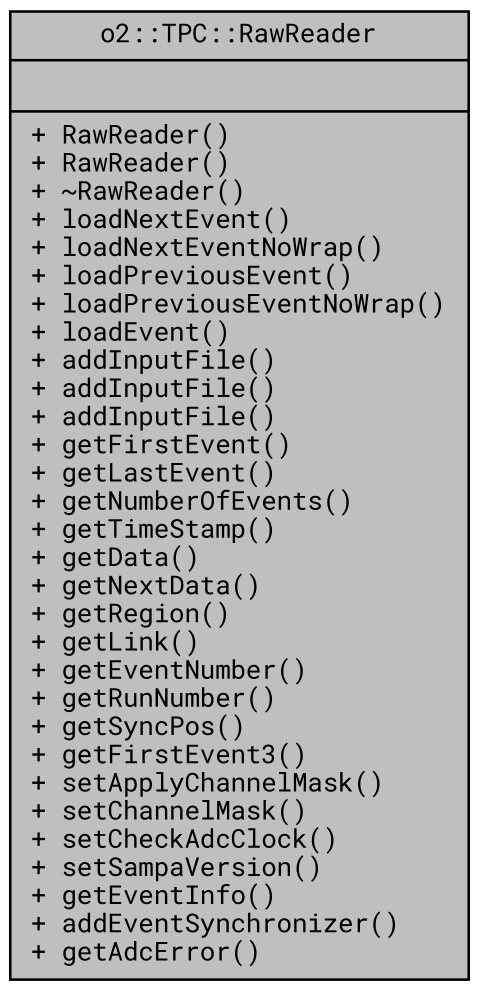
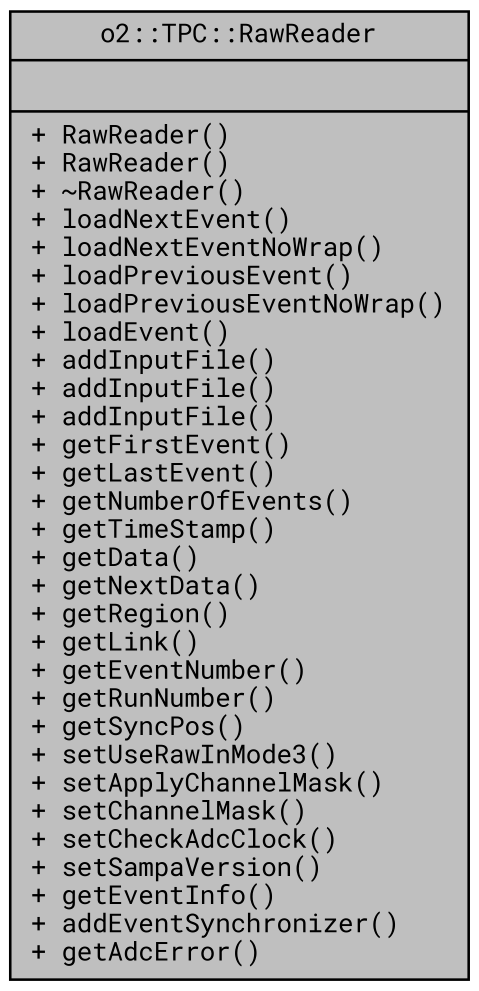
  digraph {
    fontname="Roboto Mono"
-   n1 [color=black fillcolor=grey75 fontcolor=black fontname="Roboto Mono" fontsize=10 height=0.2 label="{o2::TPC::RawReader\n||+ RawReader()\l+ RawReader()\l+ ~RawReader()\l+ loadNextEvent()\l+ loadNextEventNoWrap()\l+ loadPreviousEvent()\l+ loadPreviousEventNoWrap()\l+ loadEvent()\l+ addInputFile()\l+ addInputFile()\l+ addInputFile()\l+ getFirstEvent()\l+ getLastEvent()\l+ getNumberOfEvents()\l+ getTimeStamp()\l+ getData()\l+ getNextData()\l+ getRegion()\l+ getLink()\l+ getEventNumber()\l+ getRunNumber()\l+ getSyncPos()\l+ getFirstEvent3()\l+ setApplyChannelMask()\l+ setChannelMask()\l+ setCheckAdcClock()\l+ setSampaVersion()\l+ getEventInfo()\l+ addEventSynchronizer()\l+ getAdcError()\l}" shape=record style=filled width=0.4]
+   n1 [color=black fillcolor=grey75 fontcolor=black fontname="Roboto Mono" fontsize=10 height=0.2 label="{o2::TPC::RawReader\n||+ RawReader()\l+ RawReader()\l+ ~RawReader()\l+ loadNextEvent()\l+ loadNextEventNoWrap()\l+ loadPreviousEvent()\l+ loadPreviousEventNoWrap()\l+ loadEvent()\l+ addInputFile()\l+ addInputFile()\l+ addInputFile()\l+ getFirstEvent()\l+ getLastEvent()\l+ getNumberOfEvents()\l+ getTimeStamp()\l+ getData()\l+ getNextData()\l+ getRegion()\l+ getLink()\l+ getEventNumber()\l+ getRunNumber()\l+ getSyncPos()\l+ setUseRawInMode3()\l+ setApplyChannelMask()\l+ setChannelMask()\l+ setCheckAdcClock()\l+ setSampaVersion()\l+ getEventInfo()\l+ addEventSynchronizer()\l+ getAdcError()\l}" shape=record style=filled width=0.4]
  }
